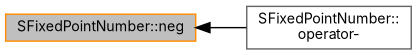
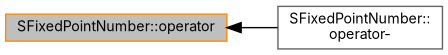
  digraph {
    rankdir=LR
    fontname=Inter
    node [fontname=Inter fontsize=10 shape=record]
-   n1 [color=darkorange fillcolor=grey75 fontcolor=black height=0.2 label="SFixedPointNumber::neg" style=filled width=0.4]
+   n1 [color=darkorange fillcolor=grey75 fontcolor=black height=0.2 label="SFixedPointNumber::operator" style=filled width=0.4]
    n2 [color=gray40 height=0.2 label="SFixedPointNumber::\loperator-" width=0.4]
    n1 -> n2 [color=black dir=back fontname=Inter fontsize=10 labelfontname=FreeSans labelfontsize=10 style=solid]
  }
